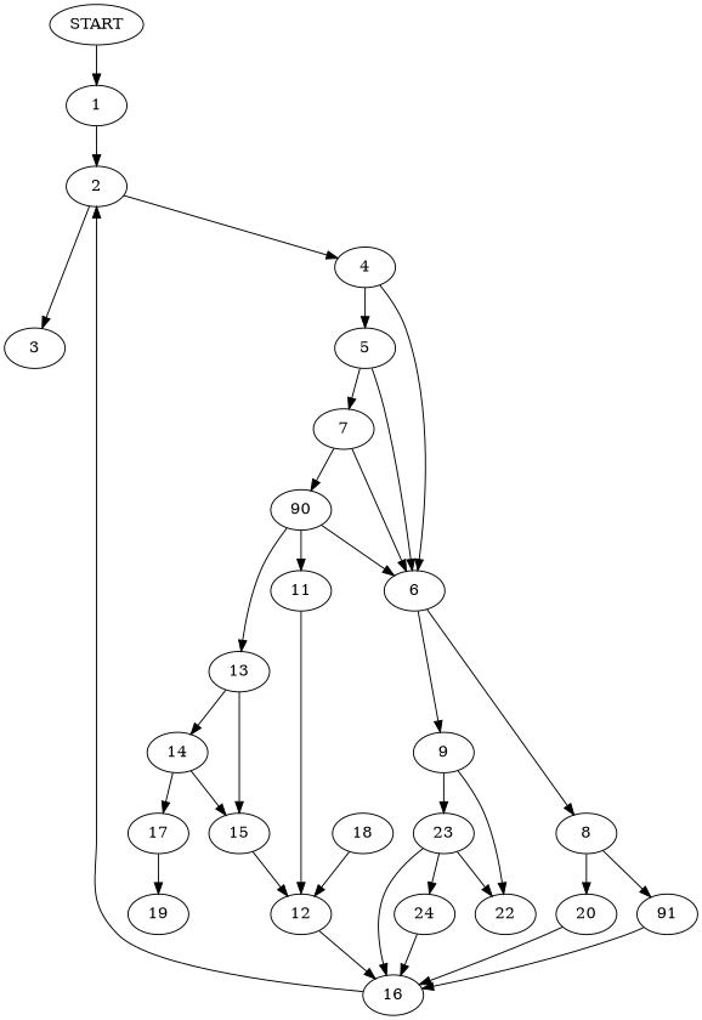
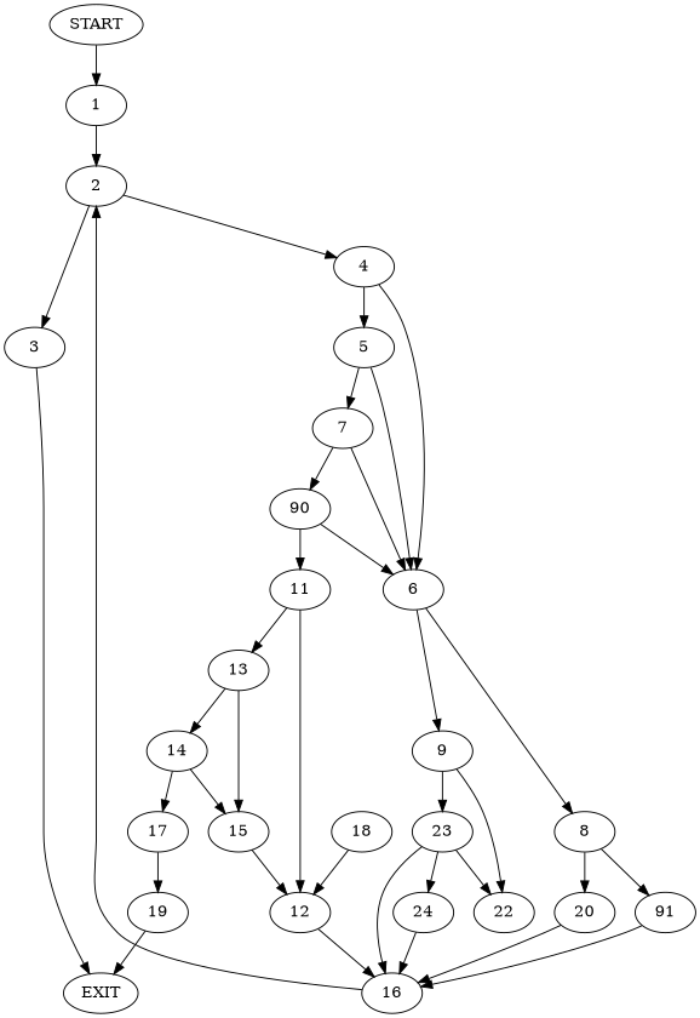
  digraph {
    fontname="DejaVu Serif"
    node [fontname="DejaVu Serif"]
    edge [fontname="DejaVu Serif"]
    n1 [label=START]
    1
    2
+   n4 [label=EXIT]
    3
    4
    5
    6
    7
    8
    9
    n12 [label=90]
    20
    n14 [label=91]
    22
    23
    11
    16
    24
    12
    13
    14
    15
    17
    19
    18
    n1 -> 1
    1 -> 2
    2 -> 3
    2 -> 4
+   3 -> n4
    4 -> 5
    4 -> 6
    5 -> 6
    5 -> 7
    6 -> 8
    6 -> 9
    7 -> 6
    7 -> n12
    8 -> 20
    8 -> n14
    9 -> 22
    9 -> 23
    n12 -> 6
    n12 -> 11
    20 -> 16
    n14 -> 16
    23 -> 22
    23 -> 16
    23 -> 24
    11 -> 12
-   n12 -> 13
+   11 -> 13
    16 -> 2
    24 -> 16
    12 -> 16
    13 -> 14
    13 -> 15
    14 -> 15
    14 -> 17
    15 -> 12
    17 -> 19
+   19 -> n4
    18 -> 12
  }
